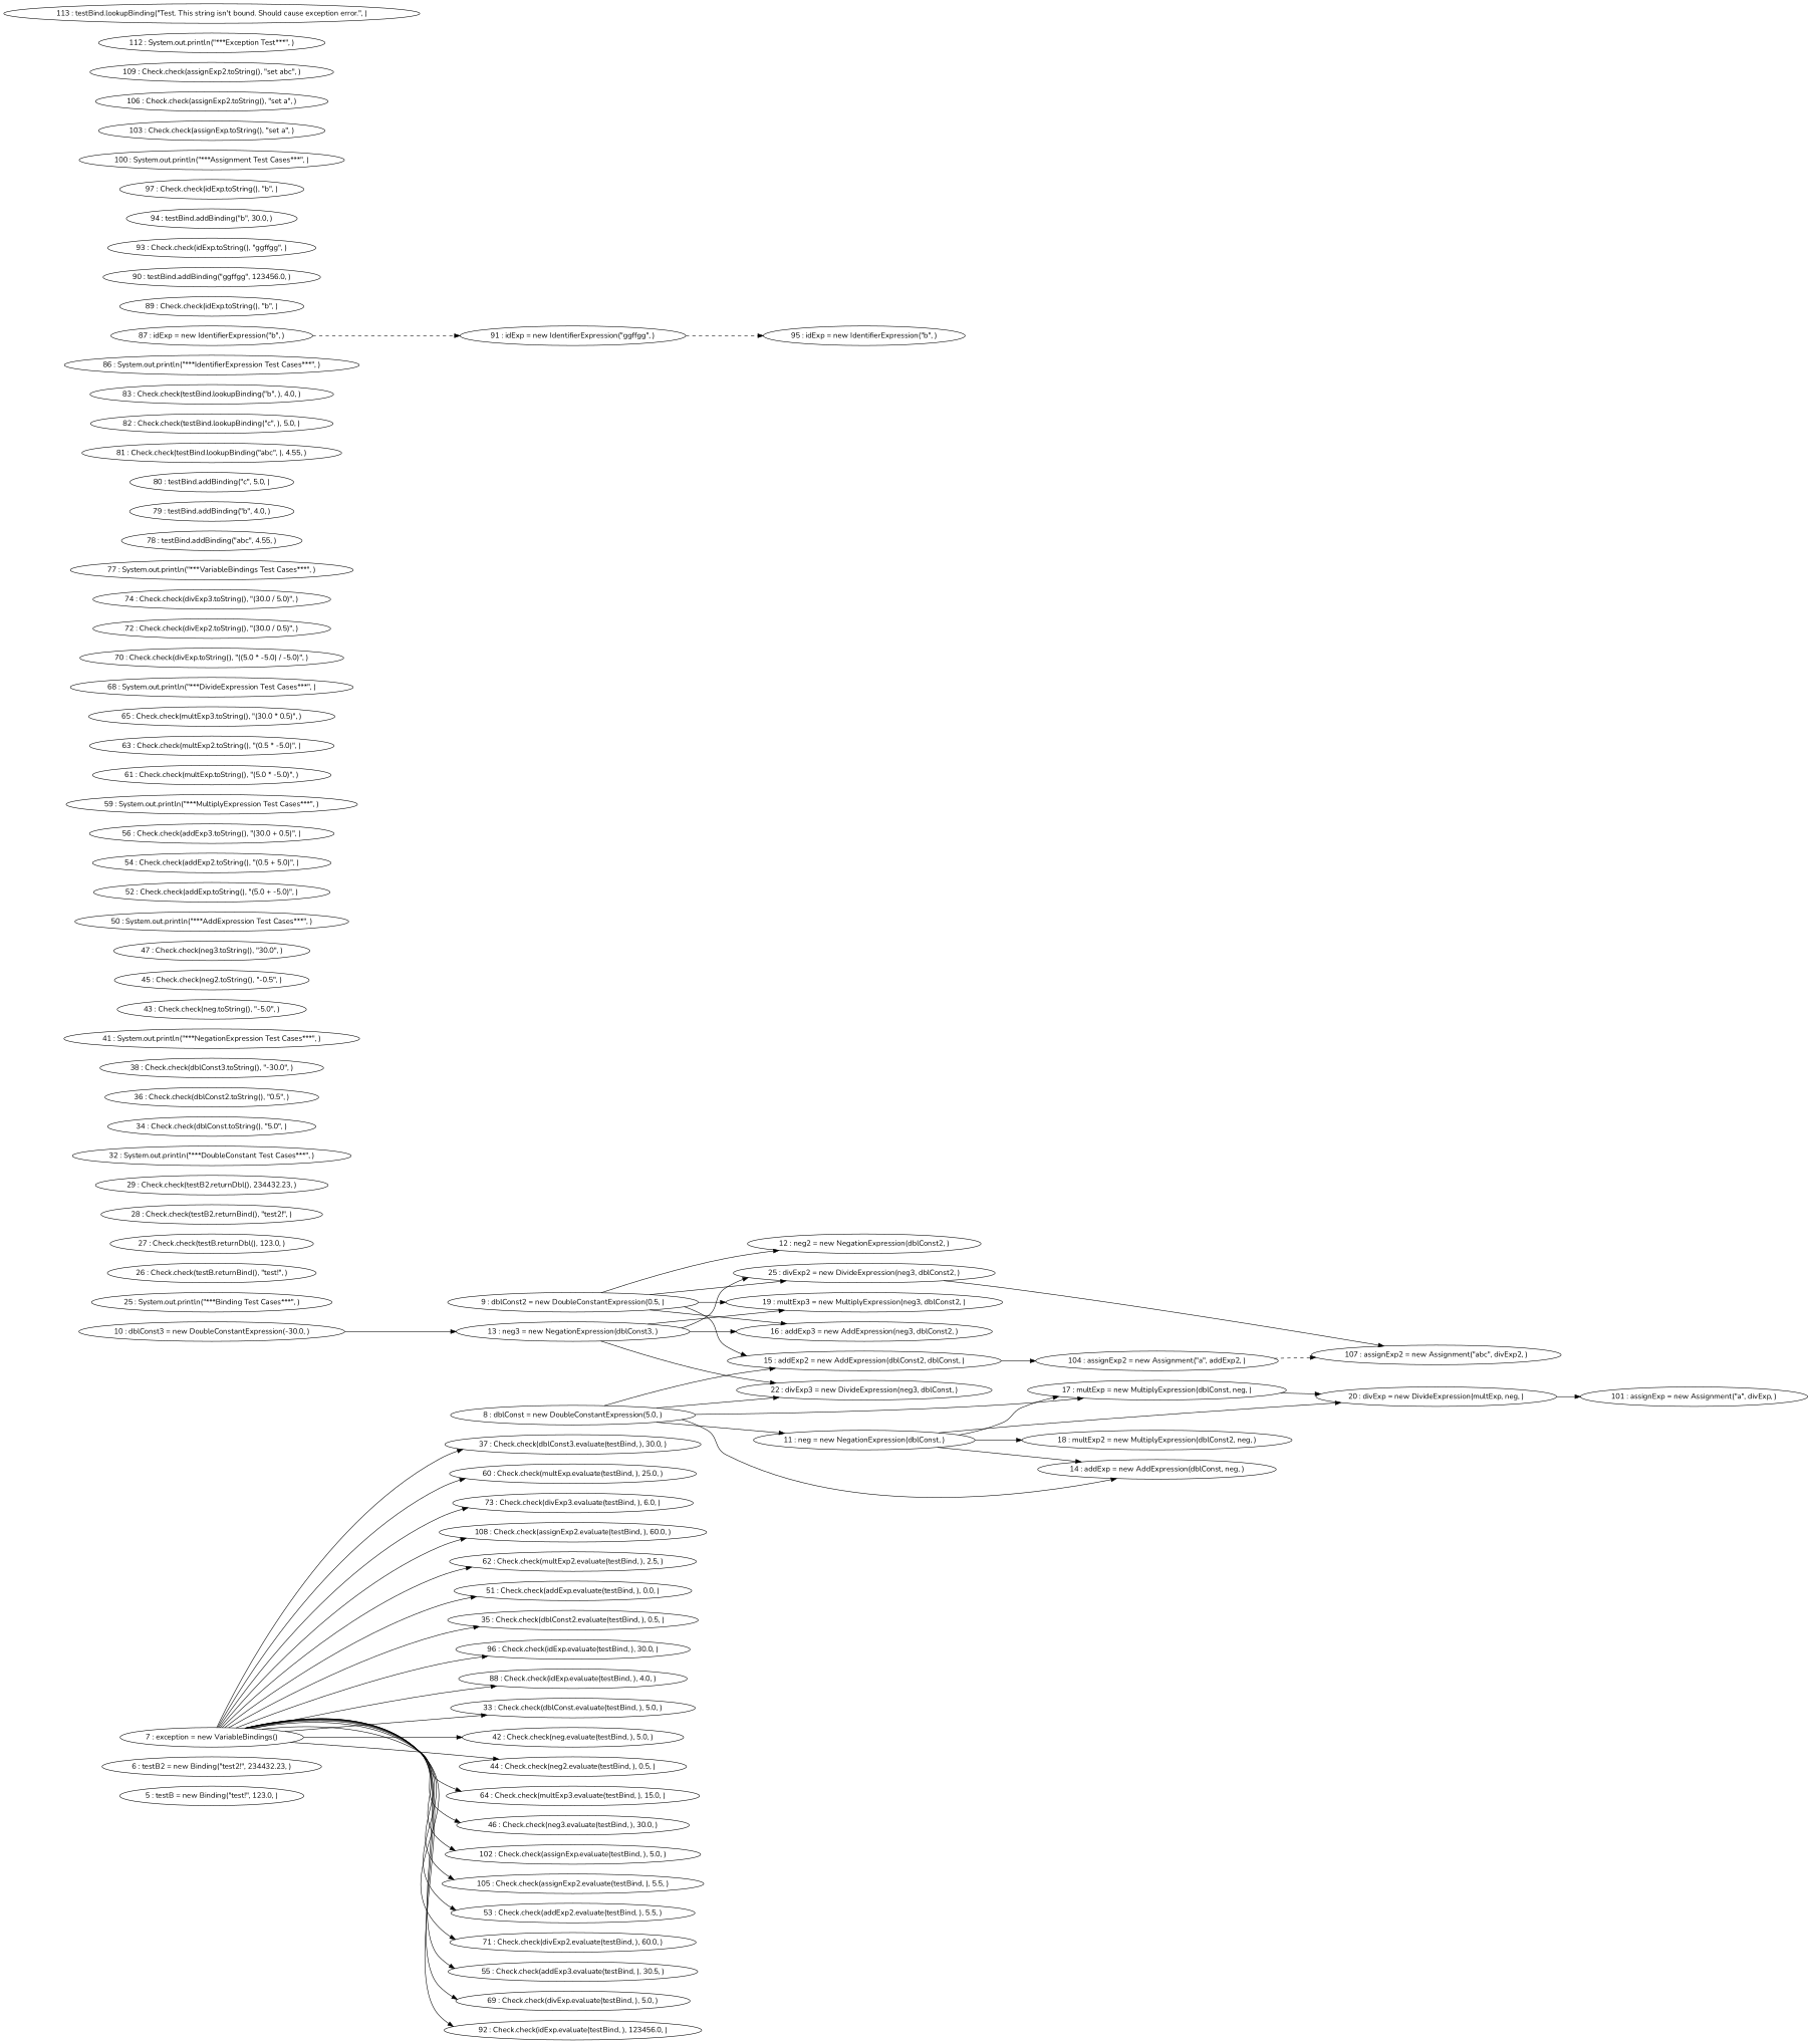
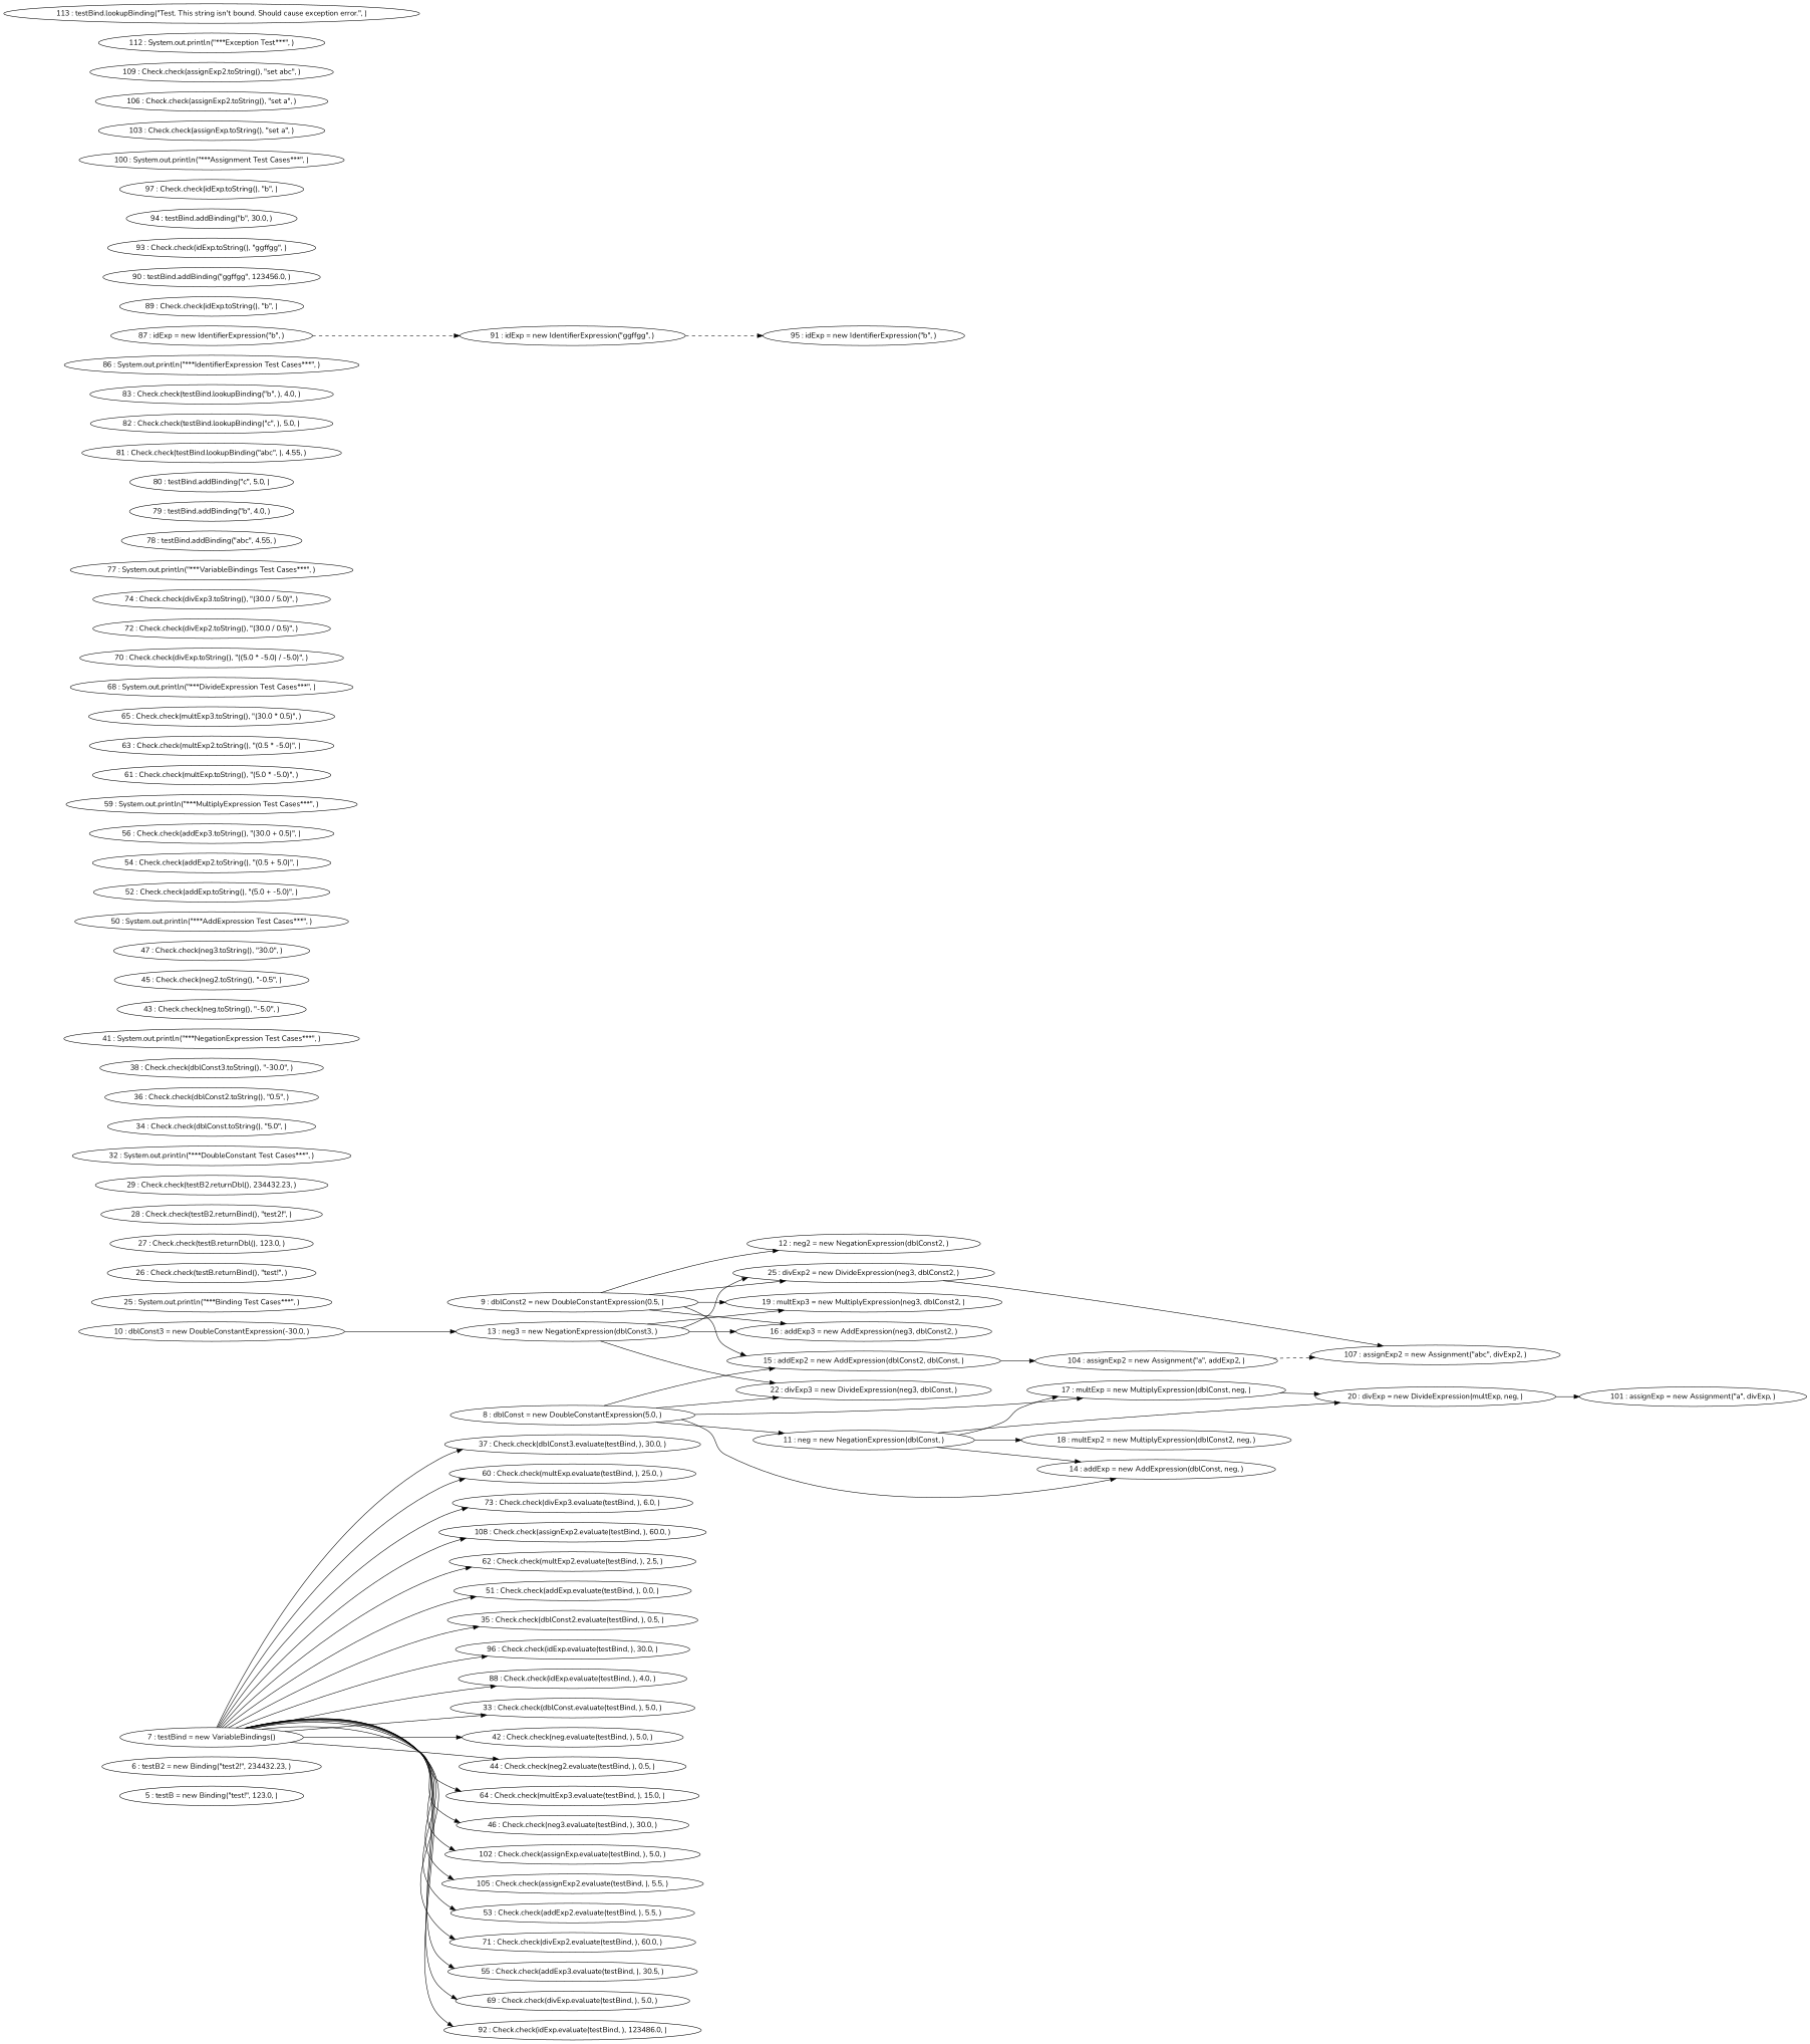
  digraph {
    fontname=Nunito
    rankdir=LR
    node [fontname=Nunito]
    edge [fontname=Nunito]
    "5 : testB = new Binding(\"test!\", 123.0, )"
    "6 : testB2 = new Binding(\"test2!\", 234432.23, )"
-   "7 : testBind = new VariableBindings()" [label="7 : exception = new VariableBindings()"]
+   "7 : testBind = new VariableBindings()"
    "37 : Check.check(dblConst3.evaluate(testBind, ), 30.0, )"
    "60 : Check.check(multExp.evaluate(testBind, ), 25.0, )"
    "73 : Check.check(divExp3.evaluate(testBind, ), 6.0, )"
    "108 : Check.check(assignExp2.evaluate(testBind, ), 60.0, )"
    "62 : Check.check(multExp2.evaluate(testBind, ), 2.5, )"
    "51 : Check.check(addExp.evaluate(testBind, ), 0.0, )"
    "35 : Check.check(dblConst2.evaluate(testBind, ), 0.5, )"
    "96 : Check.check(idExp.evaluate(testBind, ), 30.0, )"
    "88 : Check.check(idExp.evaluate(testBind, ), 4.0, )"
    "33 : Check.check(dblConst.evaluate(testBind, ), 5.0, )"
    "42 : Check.check(neg.evaluate(testBind, ), 5.0, )"
    "44 : Check.check(neg2.evaluate(testBind, ), 0.5, )"
    "64 : Check.check(multExp3.evaluate(testBind, ), 15.0, )"
    "46 : Check.check(neg3.evaluate(testBind, ), 30.0, )"
    "102 : Check.check(assignExp.evaluate(testBind, ), 5.0, )"
    "105 : Check.check(assignExp2.evaluate(testBind, ), 5.5, )"
    "53 : Check.check(addExp2.evaluate(testBind, ), 5.5, )"
    "71 : Check.check(divExp2.evaluate(testBind, ), 60.0, )"
    "55 : Check.check(addExp3.evaluate(testBind, ), 30.5, )"
    "69 : Check.check(divExp.evaluate(testBind, ), 5.0, )"
-   "92 : Check.check(idExp.evaluate(testBind, ), 123456.0, )"
+   "92 : Check.check(idExp.evaluate(testBind, ), 123456.0, )" [label="92 : Check.check(idExp.evaluate(testBind, ), 123486.0, )"]
    "8 : dblConst = new DoubleConstantExpression(5.0, )"
    "15 : addExp2 = new AddExpression(dblConst2, dblConst, )"
    "11 : neg = new NegationExpression(dblConst, )"
    "17 : multExp = new MultiplyExpression(dblConst, neg, )"
    "14 : addExp = new AddExpression(dblConst, neg, )"
    "22 : divExp3 = new DivideExpression(neg3, dblConst, )"
    "104 : assignExp2 = new Assignment(\"a\", addExp2, )"
    "18 : multExp2 = new MultiplyExpression(dblConst2, neg, )"
    "20 : divExp = new DivideExpression(multExp, neg, )"
    "107 : assignExp2 = new Assignment(\"abc\", divExp2, )"
    "101 : assignExp = new Assignment(\"a\", divExp, )"
    "9 : dblConst2 = new DoubleConstantExpression(0.5, )"
    "19 : multExp3 = new MultiplyExpression(neg3, dblConst2, )"
    n38 [label="25 : divExp2 = new DivideExpression(neg3, dblConst2, )"]
    "12 : neg2 = new NegationExpression(dblConst2, )"
    "16 : addExp3 = new AddExpression(neg3, dblConst2, )"
    "10 : dblConst3 = new DoubleConstantExpression(-30.0, )"
    "13 : neg3 = new NegationExpression(dblConst3, )"
    "25 : System.out.println(\"***Binding Test Cases***\", )"
    "26 : Check.check(testB.returnBind(), \"test!\", )"
    "27 : Check.check(testB.returnDbl(), 123.0, )"
    "28 : Check.check(testB2.returnBind(), \"test2!\", )"
    "29 : Check.check(testB2.returnDbl(), 234432.23, )"
    "32 : System.out.println(\"***DoubleConstant Test Cases***\", )"
    "34 : Check.check(dblConst.toString(), \"5.0\", )"
    "36 : Check.check(dblConst2.toString(), \"0.5\", )"
    "38 : Check.check(dblConst3.toString(), \"-30.0\", )"
    "41 : System.out.println(\"***NegationExpression Test Cases***\", )"
    "43 : Check.check(neg.toString(), \"-5.0\", )"
    "45 : Check.check(neg2.toString(), \"-0.5\", )"
    "47 : Check.check(neg3.toString(), \"30.0\", )"
    "50 : System.out.println(\"***AddExpression Test Cases***\", )"
    "52 : Check.check(addExp.toString(), \"(5.0 + -5.0)\", )"
    "54 : Check.check(addExp2.toString(), \"(0.5 + 5.0)\", )"
    "56 : Check.check(addExp3.toString(), \"(30.0 + 0.5)\", )"
    "59 : System.out.println(\"***MultiplyExpression Test Cases***\", )"
    "61 : Check.check(multExp.toString(), \"(5.0 * -5.0)\", )"
    "63 : Check.check(multExp2.toString(), \"(0.5 * -5.0)\", )"
    "65 : Check.check(multExp3.toString(), \"(30.0 * 0.5)\", )"
    "68 : System.out.println(\"***DivideExpression Test Cases***\", )"
    "70 : Check.check(divExp.toString(), \"((5.0 * -5.0) / -5.0)\", )"
    "72 : Check.check(divExp2.toString(), \"(30.0 / 0.5)\", )"
    "74 : Check.check(divExp3.toString(), \"(30.0 / 5.0)\", )"
    "77 : System.out.println(\"***VariableBindings Test Cases***\", )"
    "78 : testBind.addBinding(\"abc\", 4.55, )"
    "79 : testBind.addBinding(\"b\", 4.0, )"
    "80 : testBind.addBinding(\"c\", 5.0, )"
    "81 : Check.check(testBind.lookupBinding(\"abc\", ), 4.55, )"
    "82 : Check.check(testBind.lookupBinding(\"c\", ), 5.0, )"
    "83 : Check.check(testBind.lookupBinding(\"b\", ), 4.0, )"
    "86 : System.out.println(\"***IdentifierExpression Test Cases***\", )"
    "87 : idExp = new IdentifierExpression(\"b\", )"
    "91 : idExp = new IdentifierExpression(\"ggffgg\", )"
    "95 : idExp = new IdentifierExpression(\"b\", )"
    "89 : Check.check(idExp.toString(), \"b\", )"
    "90 : testBind.addBinding(\"ggffgg\", 123456.0, )"
    "93 : Check.check(idExp.toString(), \"ggffgg\", )"
    "94 : testBind.addBinding(\"b\", 30.0, )"
    "97 : Check.check(idExp.toString(), \"b\", )"
    "100 : System.out.println(\"***Assignment Test Cases***\", )"
    "103 : Check.check(assignExp.toString(), \"set a\", )"
    "106 : Check.check(assignExp2.toString(), \"set a\", )"
    "109 : Check.check(assignExp2.toString(), \"set abc\", )"
    "112 : System.out.println(\"***Exception Test***\", )"
    "113 : testBind.lookupBinding(\"Test. This string isn't bound. Should cause exception error.\", )"
    "7 : testBind = new VariableBindings()" -> "37 : Check.check(dblConst3.evaluate(testBind, ), 30.0, )"
    "7 : testBind = new VariableBindings()" -> "60 : Check.check(multExp.evaluate(testBind, ), 25.0, )"
    "7 : testBind = new VariableBindings()" -> "73 : Check.check(divExp3.evaluate(testBind, ), 6.0, )"
    "7 : testBind = new VariableBindings()" -> "108 : Check.check(assignExp2.evaluate(testBind, ), 60.0, )"
    "7 : testBind = new VariableBindings()" -> "62 : Check.check(multExp2.evaluate(testBind, ), 2.5, )"
    "7 : testBind = new VariableBindings()" -> "51 : Check.check(addExp.evaluate(testBind, ), 0.0, )"
    "7 : testBind = new VariableBindings()" -> "35 : Check.check(dblConst2.evaluate(testBind, ), 0.5, )"
    "7 : testBind = new VariableBindings()" -> "96 : Check.check(idExp.evaluate(testBind, ), 30.0, )"
    "7 : testBind = new VariableBindings()" -> "88 : Check.check(idExp.evaluate(testBind, ), 4.0, )"
    "7 : testBind = new VariableBindings()" -> "33 : Check.check(dblConst.evaluate(testBind, ), 5.0, )"
    "7 : testBind = new VariableBindings()" -> "42 : Check.check(neg.evaluate(testBind, ), 5.0, )"
    "7 : testBind = new VariableBindings()" -> "44 : Check.check(neg2.evaluate(testBind, ), 0.5, )"
    "7 : testBind = new VariableBindings()" -> "64 : Check.check(multExp3.evaluate(testBind, ), 15.0, )"
    "7 : testBind = new VariableBindings()" -> "46 : Check.check(neg3.evaluate(testBind, ), 30.0, )"
    "7 : testBind = new VariableBindings()" -> "102 : Check.check(assignExp.evaluate(testBind, ), 5.0, )"
    "7 : testBind = new VariableBindings()" -> "105 : Check.check(assignExp2.evaluate(testBind, ), 5.5, )"
    "7 : testBind = new VariableBindings()" -> "53 : Check.check(addExp2.evaluate(testBind, ), 5.5, )"
    "7 : testBind = new VariableBindings()" -> "71 : Check.check(divExp2.evaluate(testBind, ), 60.0, )"
    "7 : testBind = new VariableBindings()" -> "55 : Check.check(addExp3.evaluate(testBind, ), 30.5, )"
    "7 : testBind = new VariableBindings()" -> "69 : Check.check(divExp.evaluate(testBind, ), 5.0, )"
    "7 : testBind = new VariableBindings()" -> "92 : Check.check(idExp.evaluate(testBind, ), 123456.0, )"
    "8 : dblConst = new DoubleConstantExpression(5.0, )" -> "15 : addExp2 = new AddExpression(dblConst2, dblConst, )"
    "8 : dblConst = new DoubleConstantExpression(5.0, )" -> "11 : neg = new NegationExpression(dblConst, )"
    "8 : dblConst = new DoubleConstantExpression(5.0, )" -> "17 : multExp = new MultiplyExpression(dblConst, neg, )"
    "8 : dblConst = new DoubleConstantExpression(5.0, )" -> "14 : addExp = new AddExpression(dblConst, neg, )"
    "8 : dblConst = new DoubleConstantExpression(5.0, )" -> "22 : divExp3 = new DivideExpression(neg3, dblConst, )"
    "15 : addExp2 = new AddExpression(dblConst2, dblConst, )" -> "104 : assignExp2 = new Assignment(\"a\", addExp2, )"
    "11 : neg = new NegationExpression(dblConst, )" -> "17 : multExp = new MultiplyExpression(dblConst, neg, )"
    "11 : neg = new NegationExpression(dblConst, )" -> "14 : addExp = new AddExpression(dblConst, neg, )"
    "11 : neg = new NegationExpression(dblConst, )" -> "18 : multExp2 = new MultiplyExpression(dblConst2, neg, )"
    "11 : neg = new NegationExpression(dblConst, )" -> "20 : divExp = new DivideExpression(multExp, neg, )"
    "17 : multExp = new MultiplyExpression(dblConst, neg, )" -> "20 : divExp = new DivideExpression(multExp, neg, )"
    "104 : assignExp2 = new Assignment(\"a\", addExp2, )" -> "107 : assignExp2 = new Assignment(\"abc\", divExp2, )" [style=dashed]
    "20 : divExp = new DivideExpression(multExp, neg, )" -> "101 : assignExp = new Assignment(\"a\", divExp, )"
    "9 : dblConst2 = new DoubleConstantExpression(0.5, )" -> "15 : addExp2 = new AddExpression(dblConst2, dblConst, )"
    "9 : dblConst2 = new DoubleConstantExpression(0.5, )" -> "19 : multExp3 = new MultiplyExpression(neg3, dblConst2, )"
    "9 : dblConst2 = new DoubleConstantExpression(0.5, )" -> n38
    "9 : dblConst2 = new DoubleConstantExpression(0.5, )" -> "12 : neg2 = new NegationExpression(dblConst2, )"
    "9 : dblConst2 = new DoubleConstantExpression(0.5, )" -> "16 : addExp3 = new AddExpression(neg3, dblConst2, )"
    n38 -> "107 : assignExp2 = new Assignment(\"abc\", divExp2, )"
    "10 : dblConst3 = new DoubleConstantExpression(-30.0, )" -> "13 : neg3 = new NegationExpression(dblConst3, )"
    "13 : neg3 = new NegationExpression(dblConst3, )" -> "22 : divExp3 = new DivideExpression(neg3, dblConst, )"
    "13 : neg3 = new NegationExpression(dblConst3, )" -> "19 : multExp3 = new MultiplyExpression(neg3, dblConst2, )"
    "13 : neg3 = new NegationExpression(dblConst3, )" -> n38
    "13 : neg3 = new NegationExpression(dblConst3, )" -> "16 : addExp3 = new AddExpression(neg3, dblConst2, )"
    "87 : idExp = new IdentifierExpression(\"b\", )" -> "91 : idExp = new IdentifierExpression(\"ggffgg\", )" [style=dashed]
    "91 : idExp = new IdentifierExpression(\"ggffgg\", )" -> "95 : idExp = new IdentifierExpression(\"b\", )" [style=dashed]
  }
